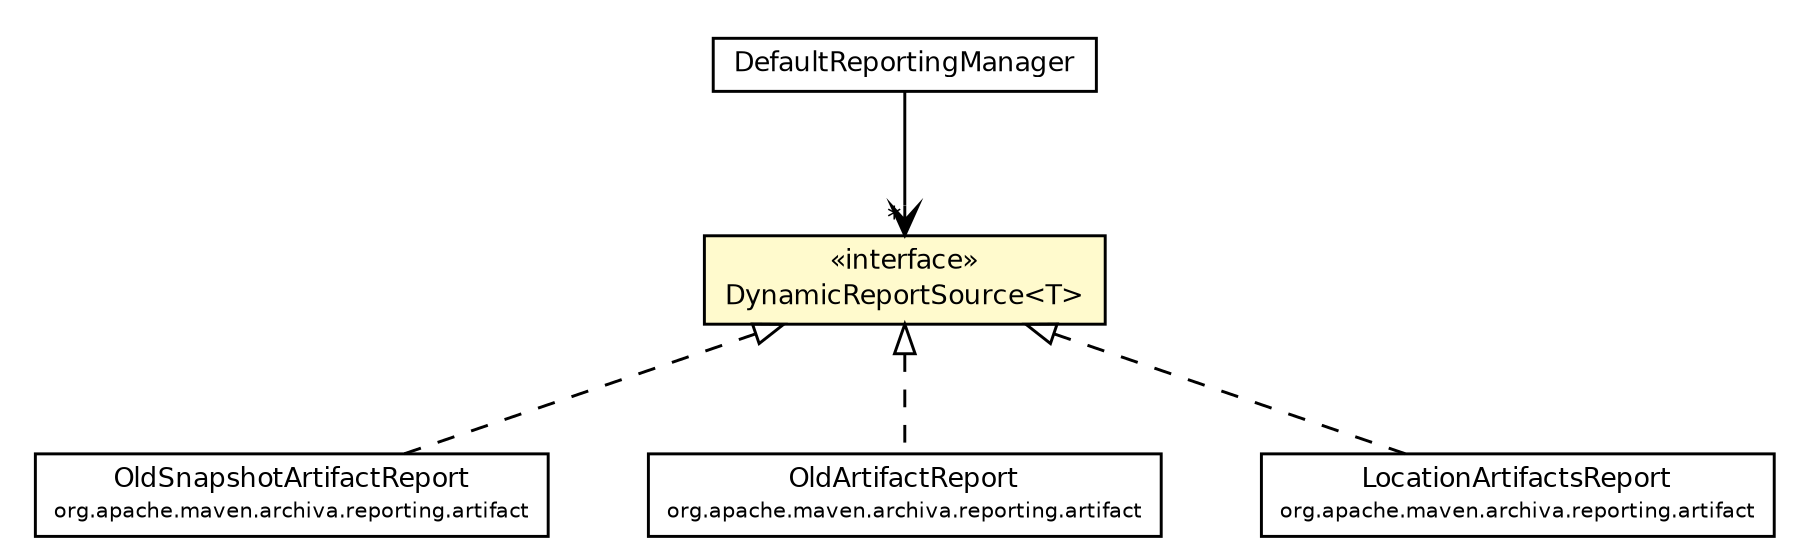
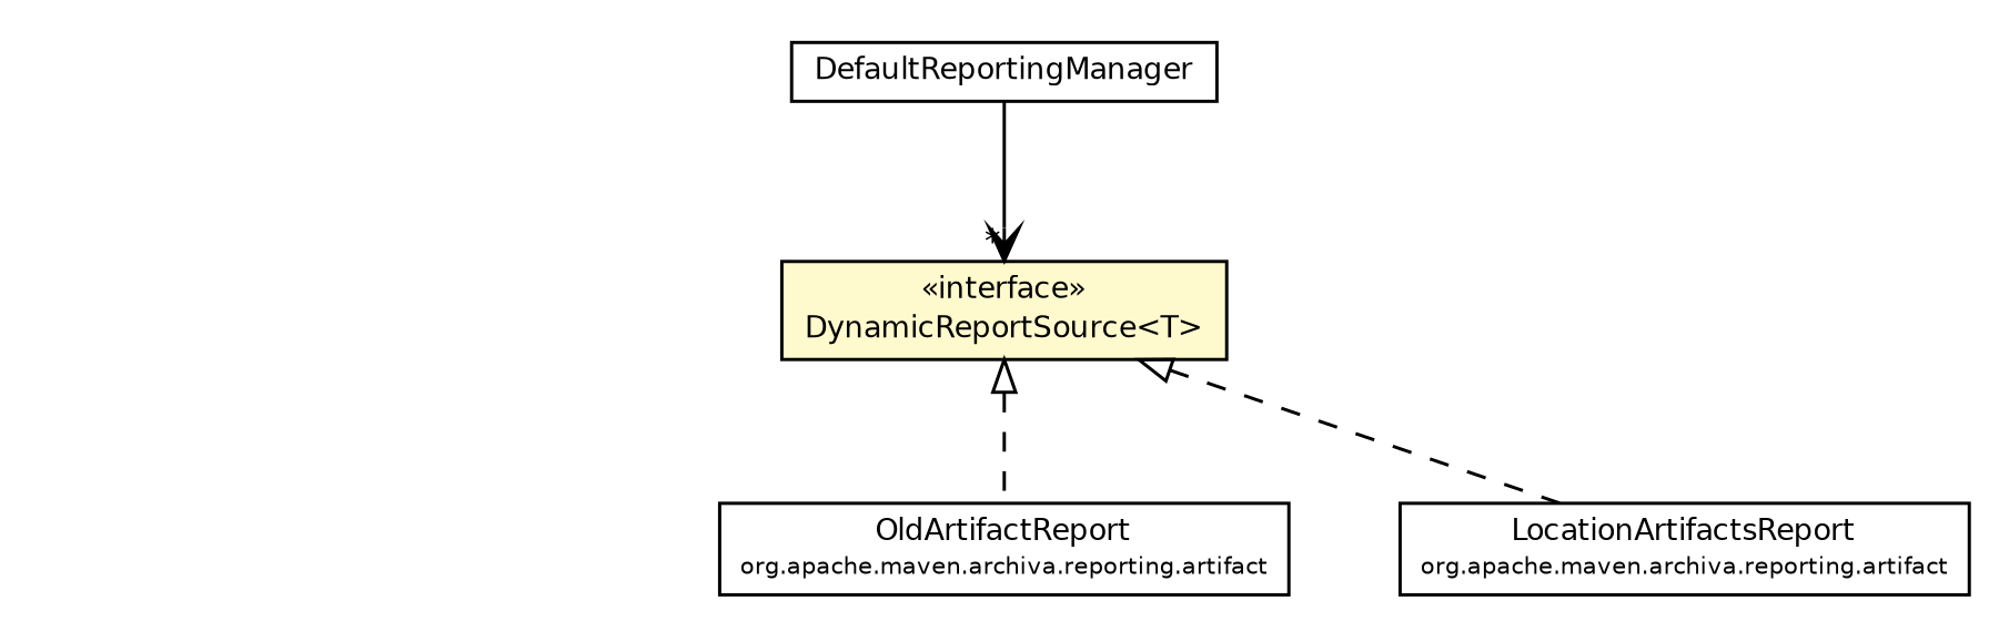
  digraph {
    node [fontcolor=black fontname=Helvetica fontsize=9.0 shape=plaintext]
    edge [arrowtail=empty dir=back fontname=Helvetica fontsize=10 headport=p labelfontname=Helvetica labelfontsize=10 style=dashed tailport=p]
    n1 [label=<<table border="0" cellborder="1" cellspacing="0" cellpadding="2" port="p" bgcolor="lemonChiffon" href="./DynamicReportSource.html"> 		<tr><td><table border="0" cellspacing="0" cellpadding="1"> 			<tr><td> &laquo;interface&raquo; </td></tr> 			<tr><td> DynamicReportSource&lt;T&gt; </td></tr> 		</table></td></tr> 		</table>>]
-   n2 [label=<<table border="0" cellborder="1" cellspacing="0" cellpadding="2" port="p" href="./artifact/OldSnapshotArtifactReport.html"> 		<tr><td><table border="0" cellspacing="0" cellpadding="1"> 			<tr><td> OldSnapshotArtifactReport </td></tr> 			<tr><td><font point-size="7.0"> org.apache.maven.archiva.reporting.artifact </font></td></tr> 		</table></td></tr> 		</table>>]
    n3 [label=<<table border="0" cellborder="1" cellspacing="0" cellpadding="2" port="p" href="./artifact/OldArtifactReport.html"> 		<tr><td><table border="0" cellspacing="0" cellpadding="1"> 			<tr><td> OldArtifactReport </td></tr> 			<tr><td><font point-size="7.0"> org.apache.maven.archiva.reporting.artifact </font></td></tr> 		</table></td></tr> 		</table>>]
    n4 [label=<<table border="0" cellborder="1" cellspacing="0" cellpadding="2" port="p" href="./artifact/LocationArtifactsReport.html"> 		<tr><td><table border="0" cellspacing="0" cellpadding="1"> 			<tr><td> LocationArtifactsReport </td></tr> 			<tr><td><font point-size="7.0"> org.apache.maven.archiva.reporting.artifact </font></td></tr> 		</table></td></tr> 		</table>>]
    n5 [label=<<table border="0" cellborder="1" cellspacing="0" cellpadding="2" port="p" href="./DefaultReportingManager.html"> 		<tr><td><table border="0" cellspacing="0" cellpadding="1"> 			<tr><td> DefaultReportingManager </td></tr> 		</table></td></tr> 		</table>>]
-   n1 -> n2
    n1 -> n3
    n1 -> n4
    n5 -> n1 [arrowhead=open color=black fontcolor=black fontsize=10.0 headlabel="*" arrowtail="" dir="" style=""]
  }
